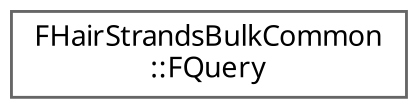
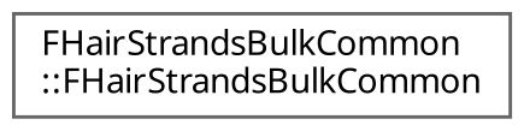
  digraph {
    rankdir=TB
    fontname="Noto Sans"
-   n1 [color=grey40 fillcolor=white fontname="Noto Sans" fontsize=10 height=0.2 label="FHairStrandsBulkCommon\l::FQuery" shape=box style=filled width=0.4]
+   n1 [color=grey40 fillcolor=white fontname="Noto Sans" fontsize=10 height=0.2 label="FHairStrandsBulkCommon\l::FHairStrandsBulkCommon" shape=box style=filled width=0.4]
  }
